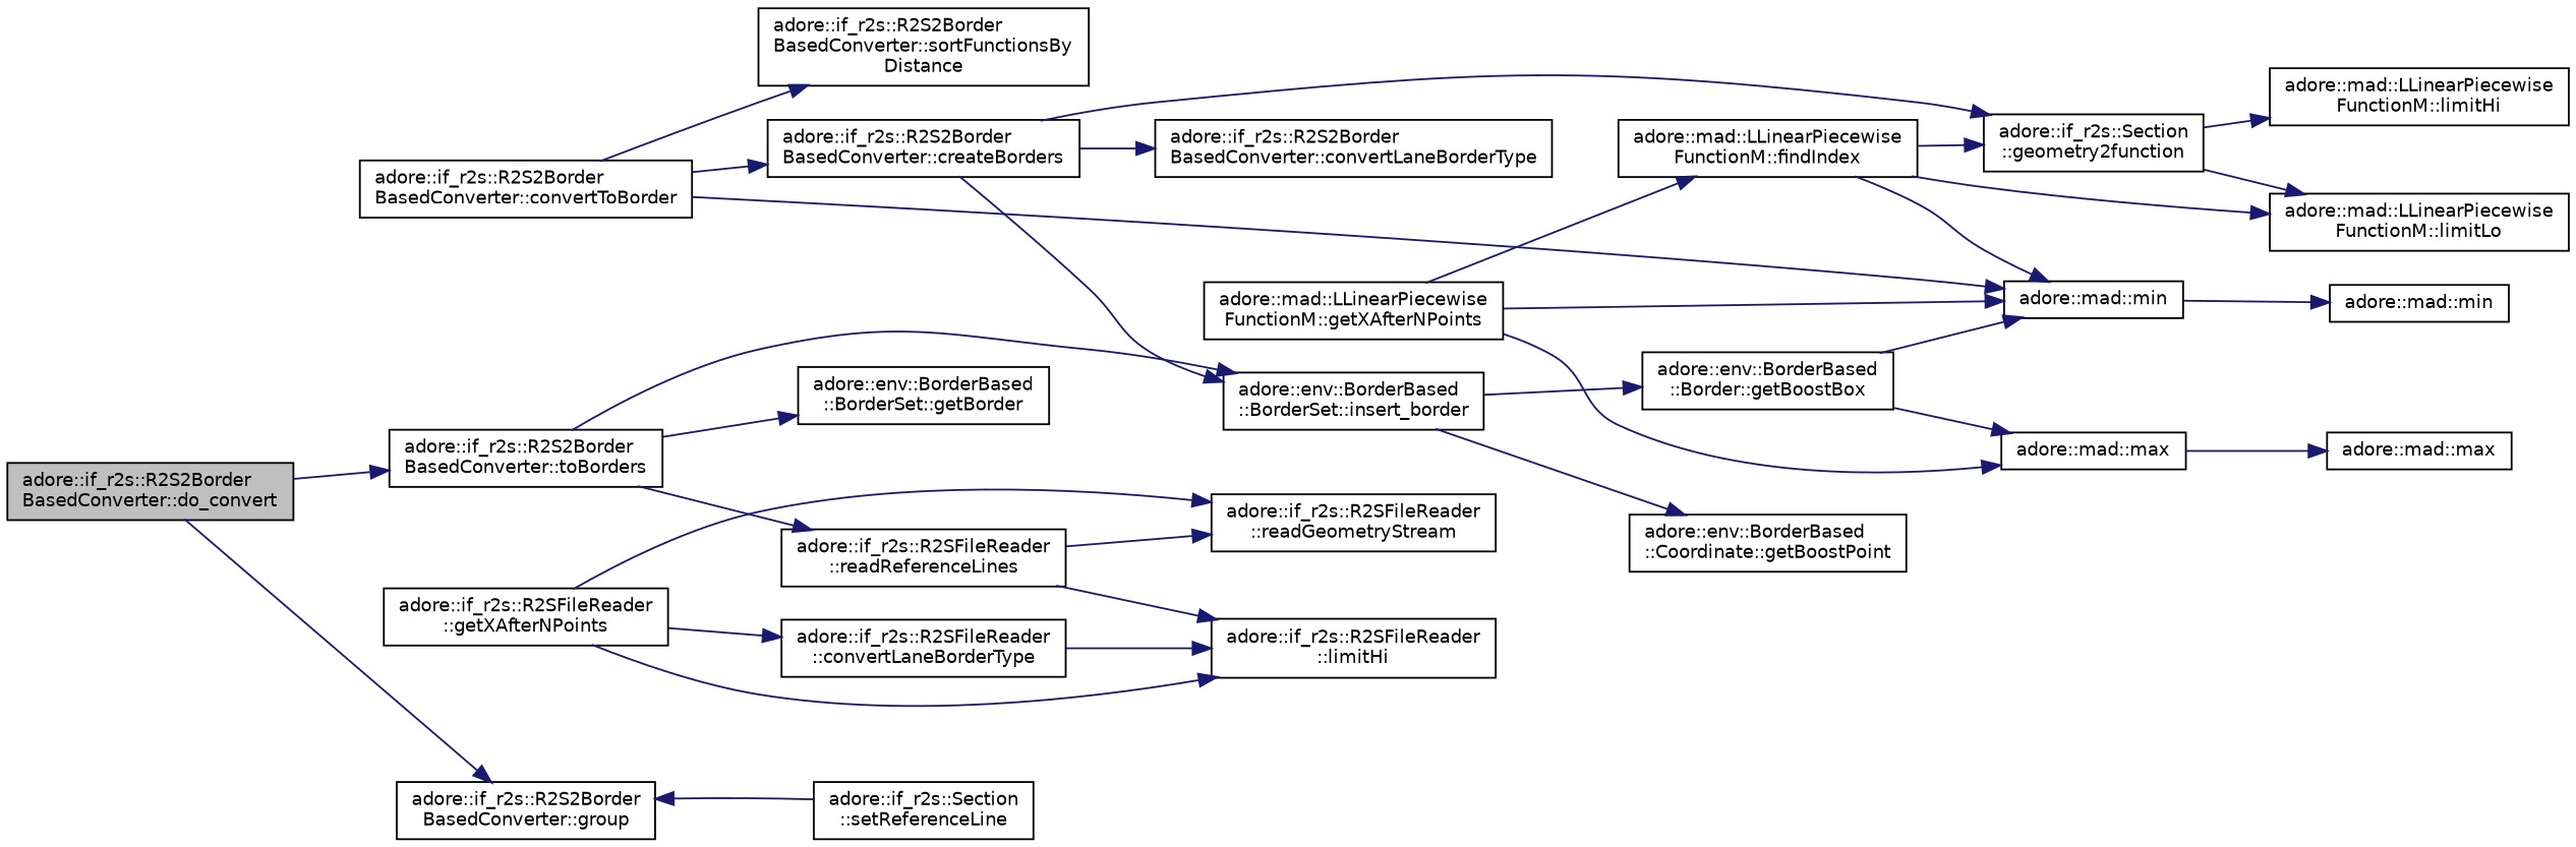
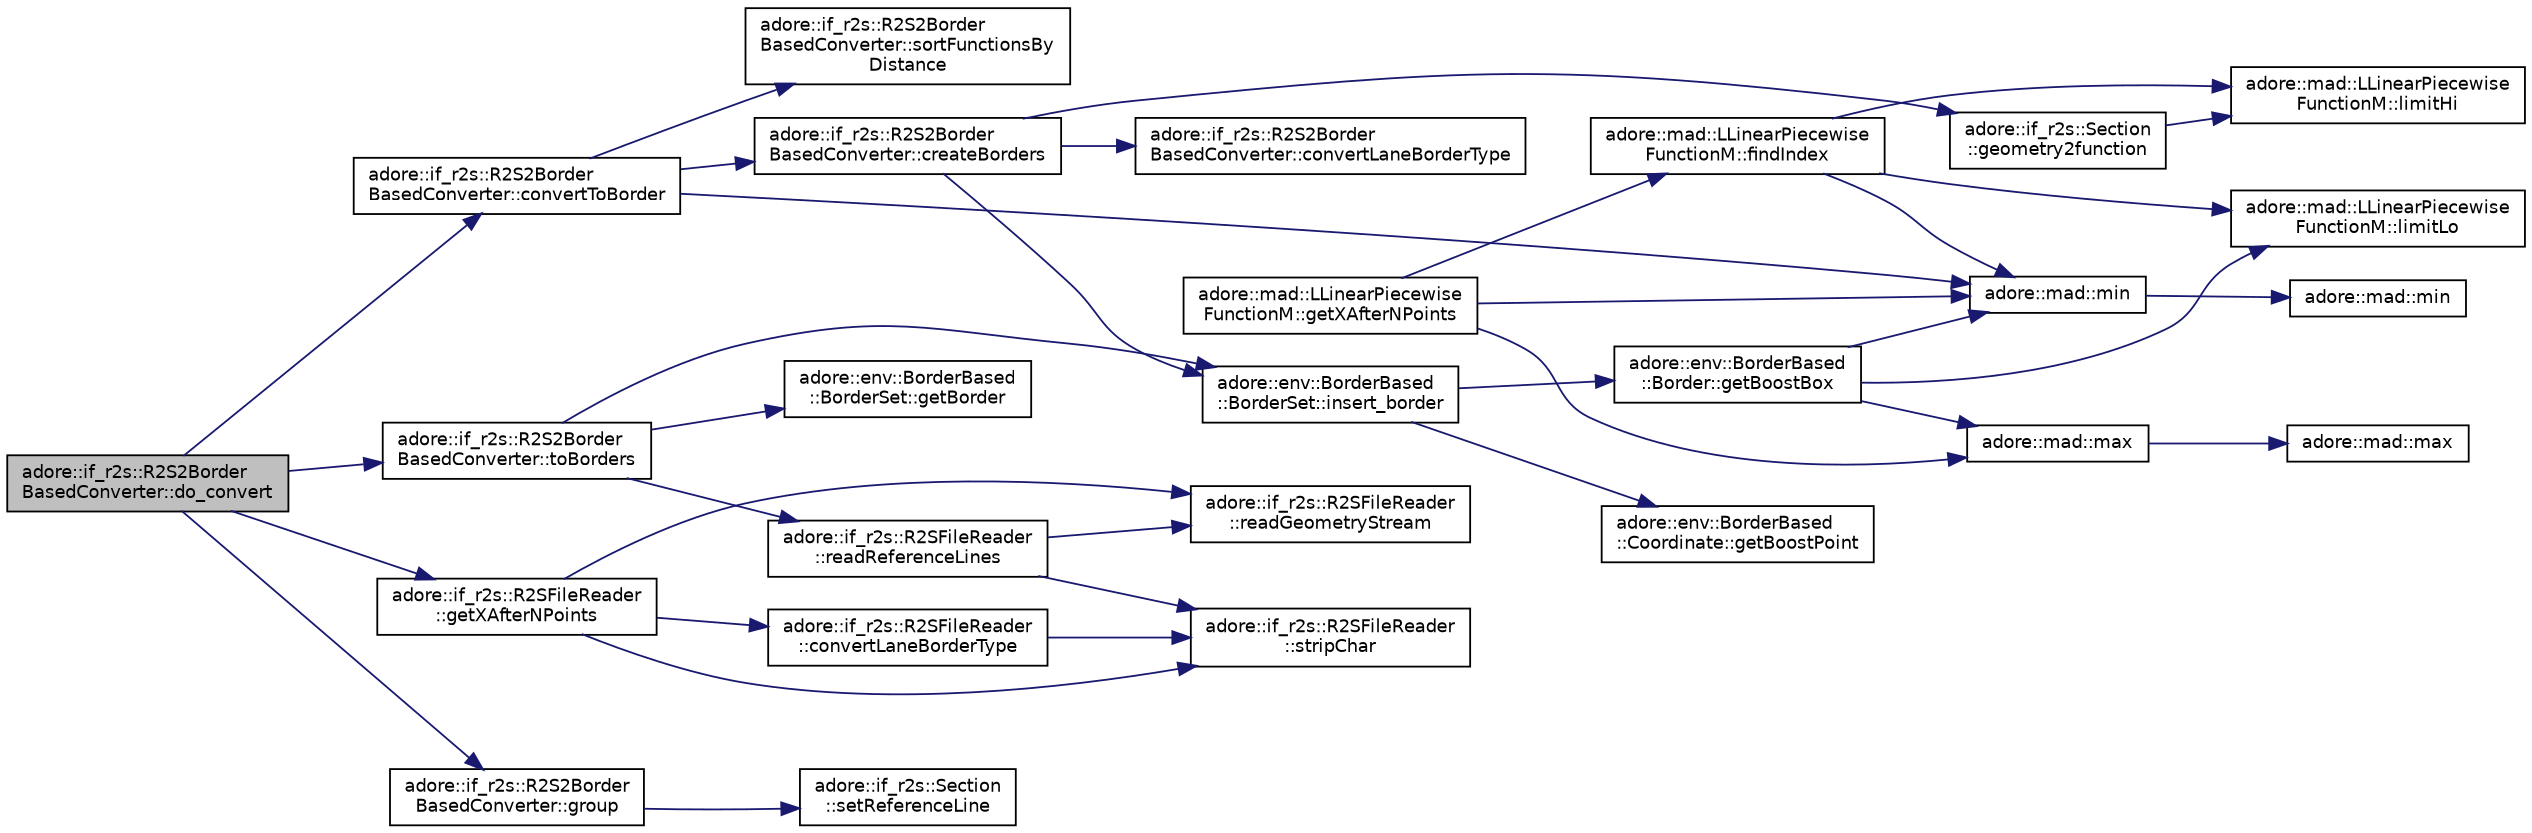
  digraph {
    rankdir=LR
    node [color=black fillcolor=white fontname=Helvetica fontsize=10 shape=record style=filled]
    edge [color=midnightblue fontname=Helvetica fontsize=10 labelfontname=Helvetica labelfontsize=10 style=solid]
    n1 [fillcolor=grey75 fontcolor=black height=0.2 label="adore::if_r2s::R2S2Border\lBasedConverter::do_convert" width=0.4]
    n2 [height=0.2 label="adore::if_r2s::R2S2Border\lBasedConverter::convertToBorder" width=0.4]
    n3 [height=0.2 label="adore::if_r2s::R2S2Border\lBasedConverter::group" width=0.4]
    n4 [height=0.2 label="adore::if_r2s::R2SFileReader\l::getXAfterNPoints" width=0.4]
    n5 [height=0.2 label="adore::if_r2s::R2S2Border\lBasedConverter::toBorders" width=0.4]
    n6 [height=0.2 label="adore::if_r2s::R2S2Border\lBasedConverter::createBorders" width=0.4]
    n7 [height=0.2 label="adore::mad::min" width=0.4]
    n8 [height=0.2 label="adore::if_r2s::R2S2Border\lBasedConverter::sortFunctionsBy\lDistance" width=0.4]
    n9 [height=0.2 label="adore::if_r2s::Section\l::setReferenceLine" width=0.4]
    n10 [height=0.2 label="adore::if_r2s::R2SFileReader\l::convertLaneBorderType" width=0.4]
-   n11 [height=0.2 label="adore::if_r2s::R2SFileReader\l::limitHi" width=0.4]
+   n11 [height=0.2 label="adore::if_r2s::R2SFileReader\l::stripChar" width=0.4]
    n12 [height=0.2 label="adore::if_r2s::R2SFileReader\l::readGeometryStream" width=0.4]
    n13 [height=0.2 label="adore::if_r2s::R2SFileReader\l::readReferenceLines" width=0.4]
    n14 [height=0.2 label="adore::env::BorderBased\l::BorderSet::insert_border" width=0.4]
    n15 [height=0.2 label="adore::env::BorderBased\l::BorderSet::getBorder" width=0.4]
    n16 [height=0.2 label="adore::if_r2s::R2S2Border\lBasedConverter::convertLaneBorderType" width=0.4]
    n17 [height=0.2 label="adore::if_r2s::Section\l::geometry2function" width=0.4]
    n18 [height=0.2 label="adore::mad::min" width=0.4]
    n19 [height=0.2 label="adore::mad::LLinearPiecewise\lFunctionM::getXAfterNPoints" width=0.4]
    n20 [height=0.2 label="adore::mad::max" width=0.4]
    n21 [height=0.2 label="adore::mad::LLinearPiecewise\lFunctionM::findIndex" width=0.4]
    n22 [height=0.2 label="adore::env::BorderBased\l::Border::getBoostBox" width=0.4]
    n23 [height=0.2 label="adore::env::BorderBased\l::Coordinate::getBoostPoint" width=0.4]
    n24 [height=0.2 label="adore::mad::max" width=0.4]
    n25 [height=0.2 label="adore::mad::LLinearPiecewise\lFunctionM::limitLo" width=0.4]
    n26 [height=0.2 label="adore::mad::LLinearPiecewise\lFunctionM::limitHi" width=0.4]
+   n1 -> n2
    n1 -> n3
+   n1 -> n4
    n1 -> n5
    n2 -> n6
    n2 -> n7
    n2 -> n8
-   n9 -> n3
+   n3 -> n9
    n4 -> n10
    n4 -> n11
    n4 -> n12
    n5 -> n13
    n5 -> n14
    n5 -> n15
    n6 -> n14
    n6 -> n16
    n6 -> n17
    n7 -> n18
    n10 -> n11
    n13 -> n11
    n13 -> n12
    n14 -> n22
    n14 -> n23
-   n17 -> n25
+   n22 -> n25
    n17 -> n26
    n19 -> n7
    n19 -> n20
    n19 -> n21
    n20 -> n24
    n21 -> n7
    n21 -> n25
-   n21 -> n17
+   n21 -> n26
    n22 -> n7
    n22 -> n20
  }
